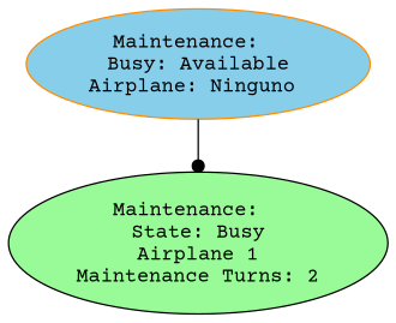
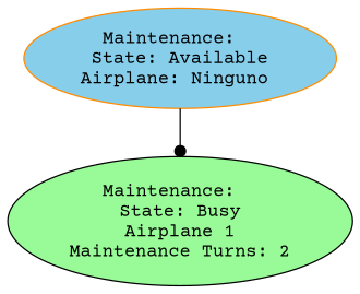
  digraph {
    fontname="Courier Prime"
    node [style=filled fontname="Courier Prime"]
-   n1 [label="Maintenance:  \nBusy: Available\nAirplane: Ninguno \n" fillcolor=skyblue color=darkorange]
+   n1 [label="Maintenance:  \nState: Available\nAirplane: Ninguno \n" fillcolor=skyblue color=darkorange]
    n2 [label="Maintenance:  \nState: Busy\nAirplane 1\nMaintenance Turns: 2\n" fillcolor=palegreen color=black]
    n1 -> n2 [arrowhead=dot fontname="Courier Prime"]
  }
